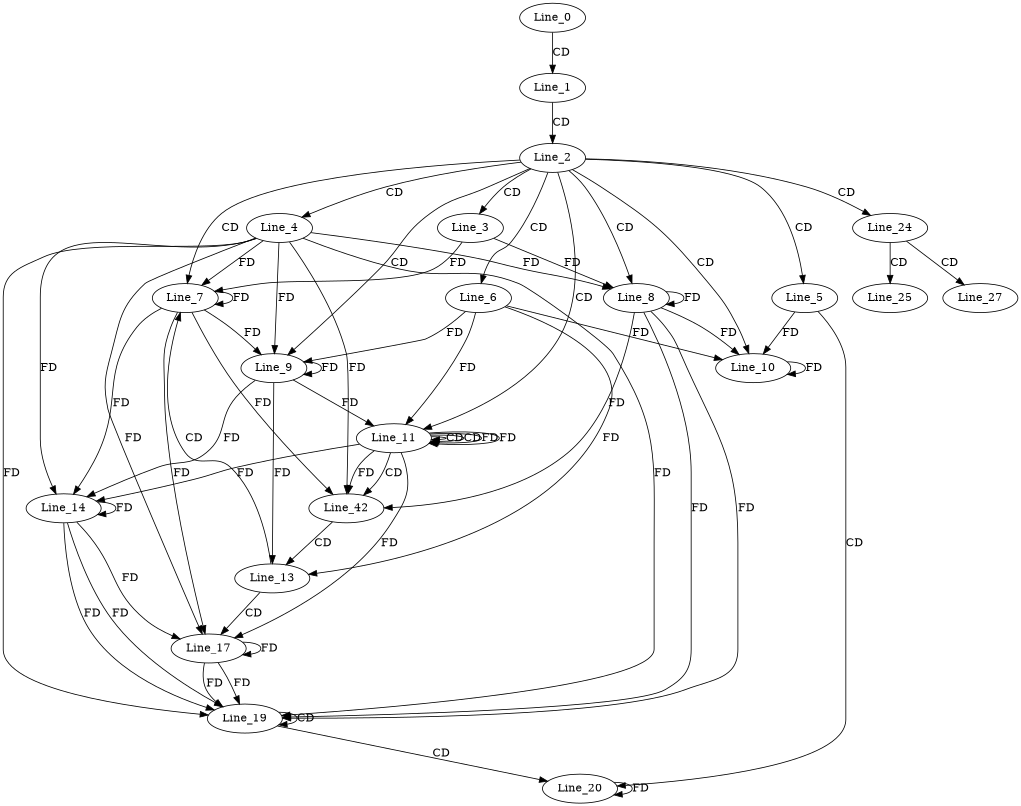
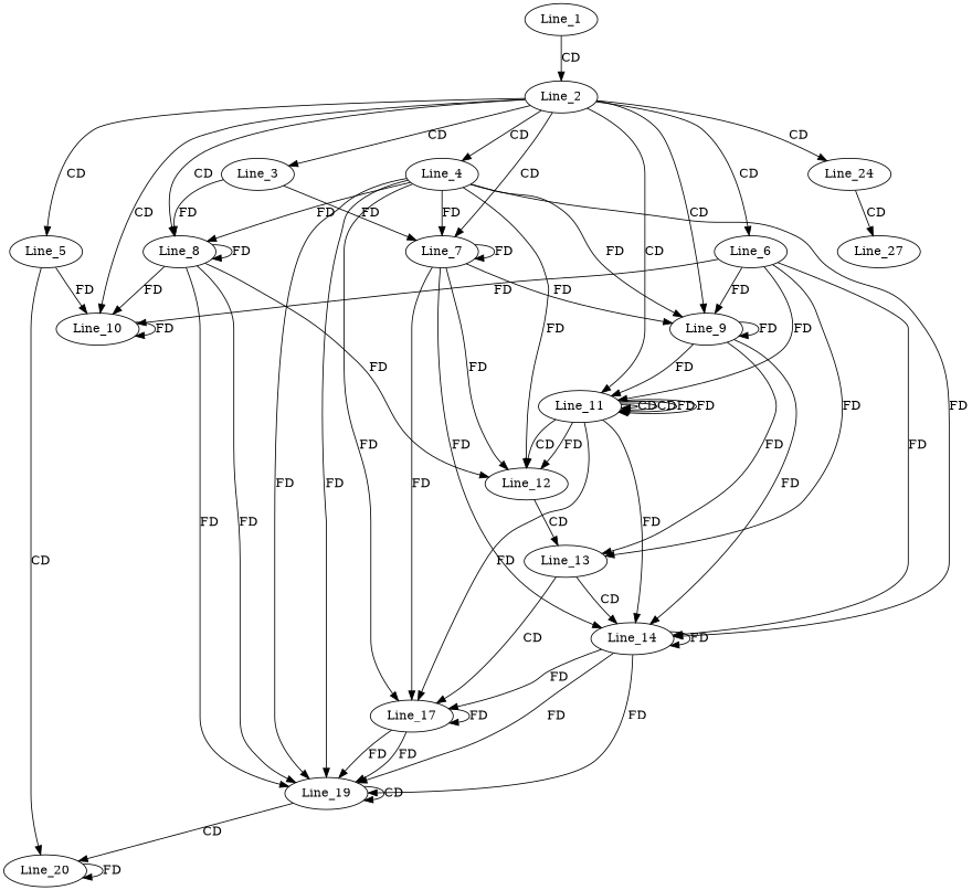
  digraph {
-   Line_0
    Line_1
    Line_2
    Line_3
    Line_4
    Line_5
    Line_6
    Line_7
    Line_8
    Line_9
    Line_10
    Line_11
    Line_24
-   Line_12 [label=Line_42]
+   Line_12
    Line_14
    Line_17
    Line_19
    Line_20
    Line_13
-   Line_25
    Line_27
-   Line_0 -> Line_1 [label=CD]
    Line_1 -> Line_2 [label=CD]
    Line_2 -> Line_3 [label=CD]
    Line_2 -> Line_4 [label=CD]
    Line_2 -> Line_5 [label=CD]
    Line_2 -> Line_6 [label=CD]
    Line_2 -> Line_7 [label=CD]
    Line_2 -> Line_8 [label=CD]
    Line_2 -> Line_9 [label=CD]
    Line_2 -> Line_10 [label=CD]
    Line_2 -> Line_11 [label=CD]
    Line_2 -> Line_24 [label=CD]
    Line_3 -> Line_7 [label=FD]
    Line_3 -> Line_8 [label=FD]
    Line_4 -> Line_7 [label=FD]
    Line_4 -> Line_8 [label=FD]
    Line_4 -> Line_9 [label=FD]
    Line_4 -> Line_12 [label=FD]
    Line_4 -> Line_14 [label=FD]
    Line_4 -> Line_17 [label=FD]
    Line_4 -> Line_19 [label=FD]
    Line_4 -> Line_19 [label=FD]
    Line_5 -> Line_10 [label=FD]
    Line_5 -> Line_20 [label=CD]
    Line_6 -> Line_9 [label=FD]
    Line_6 -> Line_10 [label=FD]
    Line_6 -> Line_11 [label=FD]
+   Line_6 -> Line_14 [label=FD]
    Line_6 -> Line_13 [label=FD]
    Line_7 -> Line_7 [label=FD]
    Line_7 -> Line_9 [label=FD]
    Line_7 -> Line_12 [label=FD]
    Line_7 -> Line_14 [label=FD]
    Line_7 -> Line_17 [label=FD]
    Line_8 -> Line_8 [label=FD]
    Line_8 -> Line_10 [label=FD]
    Line_8 -> Line_12 [label=FD]
    Line_8 -> Line_19 [label=FD]
    Line_8 -> Line_19 [label=FD]
    Line_9 -> Line_9 [label=FD]
    Line_9 -> Line_11 [label=FD]
    Line_9 -> Line_14 [label=FD]
    Line_9 -> Line_13 [label=FD]
    Line_10 -> Line_10 [label=FD]
    Line_11 -> Line_11 [label=CD]
    Line_11 -> Line_11 [label=CD]
    Line_11 -> Line_11 [label=FD]
    Line_11 -> Line_11 [label=FD]
    Line_11 -> Line_12 [label=CD]
    Line_11 -> Line_12 [label=FD]
    Line_11 -> Line_14 [label=FD]
    Line_11 -> Line_17 [label=FD]
-   Line_24 -> Line_25 [label=CD]
    Line_24 -> Line_27 [label=CD]
    Line_12 -> Line_13 [label=CD]
    Line_14 -> Line_14 [label=FD]
    Line_14 -> Line_17 [label=FD]
    Line_14 -> Line_19 [label=FD]
    Line_14 -> Line_19 [label=FD]
    Line_17 -> Line_17 [label=FD]
    Line_17 -> Line_19 [label=FD]
    Line_17 -> Line_19 [label=FD]
    Line_19 -> Line_19 [label=CD]
    Line_19 -> Line_20 [label=CD]
    Line_20 -> Line_20 [label=FD]
-   Line_13 -> Line_7 [label=CD]
+   Line_13 -> Line_14 [label=CD]
    Line_13 -> Line_17 [label=CD]
  }
